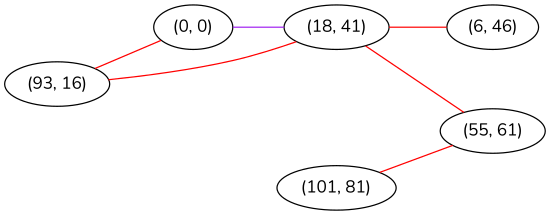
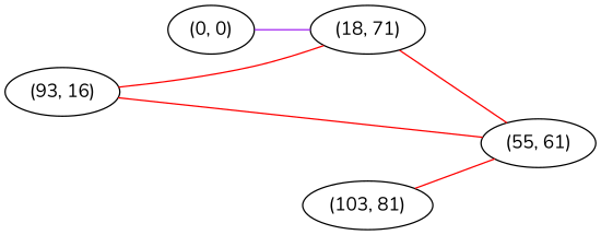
  graph {
    fontname=Nunito
    rankdir=LR
    node [fontname=Nunito]
    edge [color=red fontname=Nunito weight=1]
    "(0, 0)"
-   "(18, 41)"
+   "(18, 41)" [label="(18, 71)"]
    n3 [label="(55, 61)"]
-   "(6, 46)"
    n5 [label="(93, 16)"]
-   "(103, 81)" [label="(101, 81)"]
+   "(103, 81)"
    "(0, 0)" -- "(18, 41)" [color=purple weight=4]
    "(18, 41)" -- n3
-   "(18, 41)" -- "(6, 46)"
    n5 -- "(18, 41)"
-   n5 -- "(0, 0)"
+   n5 -- n3
    "(103, 81)" -- n3
  }
